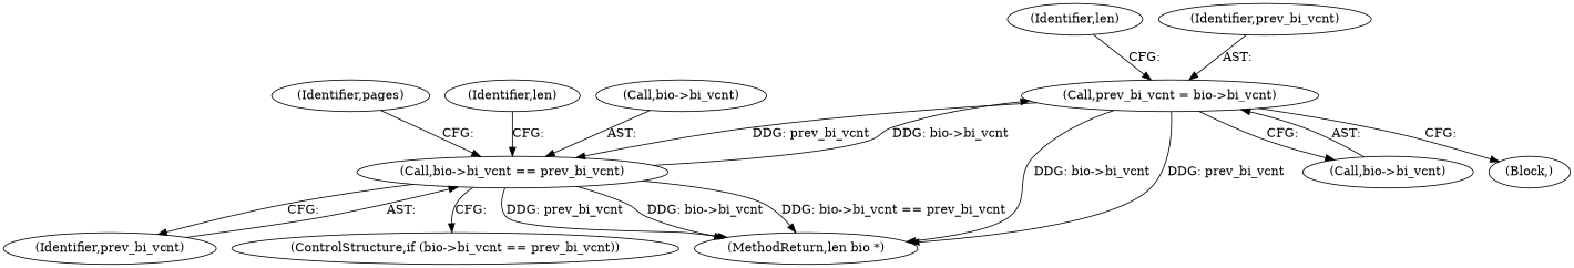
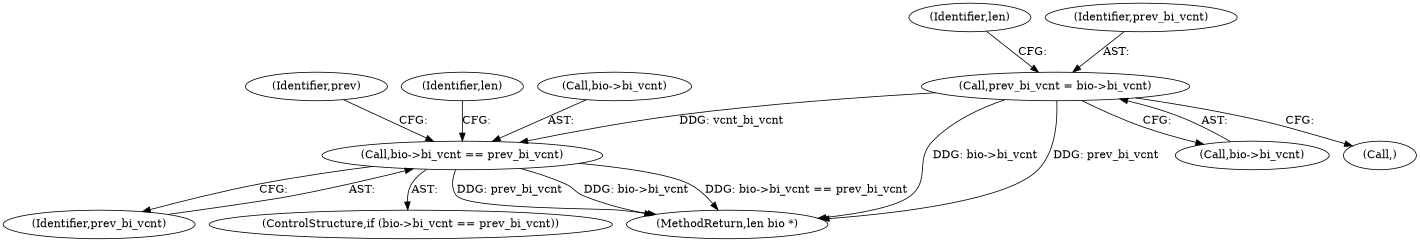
  digraph {
    n1 [label="(Call,prev_bi_vcnt = bio->bi_vcnt)"]
    n2 [label="(Call,bio->bi_vcnt == prev_bi_vcnt)"]
-   n3 [label="(Block,)"]
+   n3 [label="(Call,)"]
    n4 [label="(MethodReturn,len bio *)"]
    n5 [label="(Call,bio->bi_vcnt)"]
    n6 [label="(Identifier,prev_bi_vcnt)"]
    n7 [label="(ControlStructure,if (bio->bi_vcnt == prev_bi_vcnt))"]
-   n8 [label="(Identifier,pages)"]
+   n8 [label="(Identifier,prev)"]
    n9 [label="(Identifier,len)"]
    n10 [label="(Identifier,len)"]
    n11 [label="(Identifier,prev_bi_vcnt)"]
    n12 [label="(Call,bio->bi_vcnt)"]
-   n1 -> n2 [label="DDG: prev_bi_vcnt"]
+   n1 -> n2 [label="DDG: vcnt_bi_vcnt"]
    n1 -> n3 [label="CFG: "]
    n1 -> n4 [label="DDG: bio->bi_vcnt"]
    n1 -> n4 [label="DDG: prev_bi_vcnt"]
    n1 -> n5 [label="CFG: "]
-   n2 -> n1 [label="DDG: bio->bi_vcnt"]
    n2 -> n4 [label="DDG: bio->bi_vcnt"]
    n2 -> n4 [label="DDG: bio->bi_vcnt == prev_bi_vcnt"]
    n2 -> n4 [label="DDG: prev_bi_vcnt"]
    n2 -> n6 [label="CFG: "]
-   n2 -> n7 [label="CFG: "]
+   n2 -> n7 [label="AST: "]
    n5 -> n1 [label="AST: "]
    n6 -> n2 [label="AST: "]
    n8 -> n2 [label="CFG: "]
    n9 -> n2 [label="CFG: "]
    n10 -> n1 [label="CFG: "]
    n11 -> n1 [label="AST: "]
    n12 -> n2 [label="AST: "]
  }
